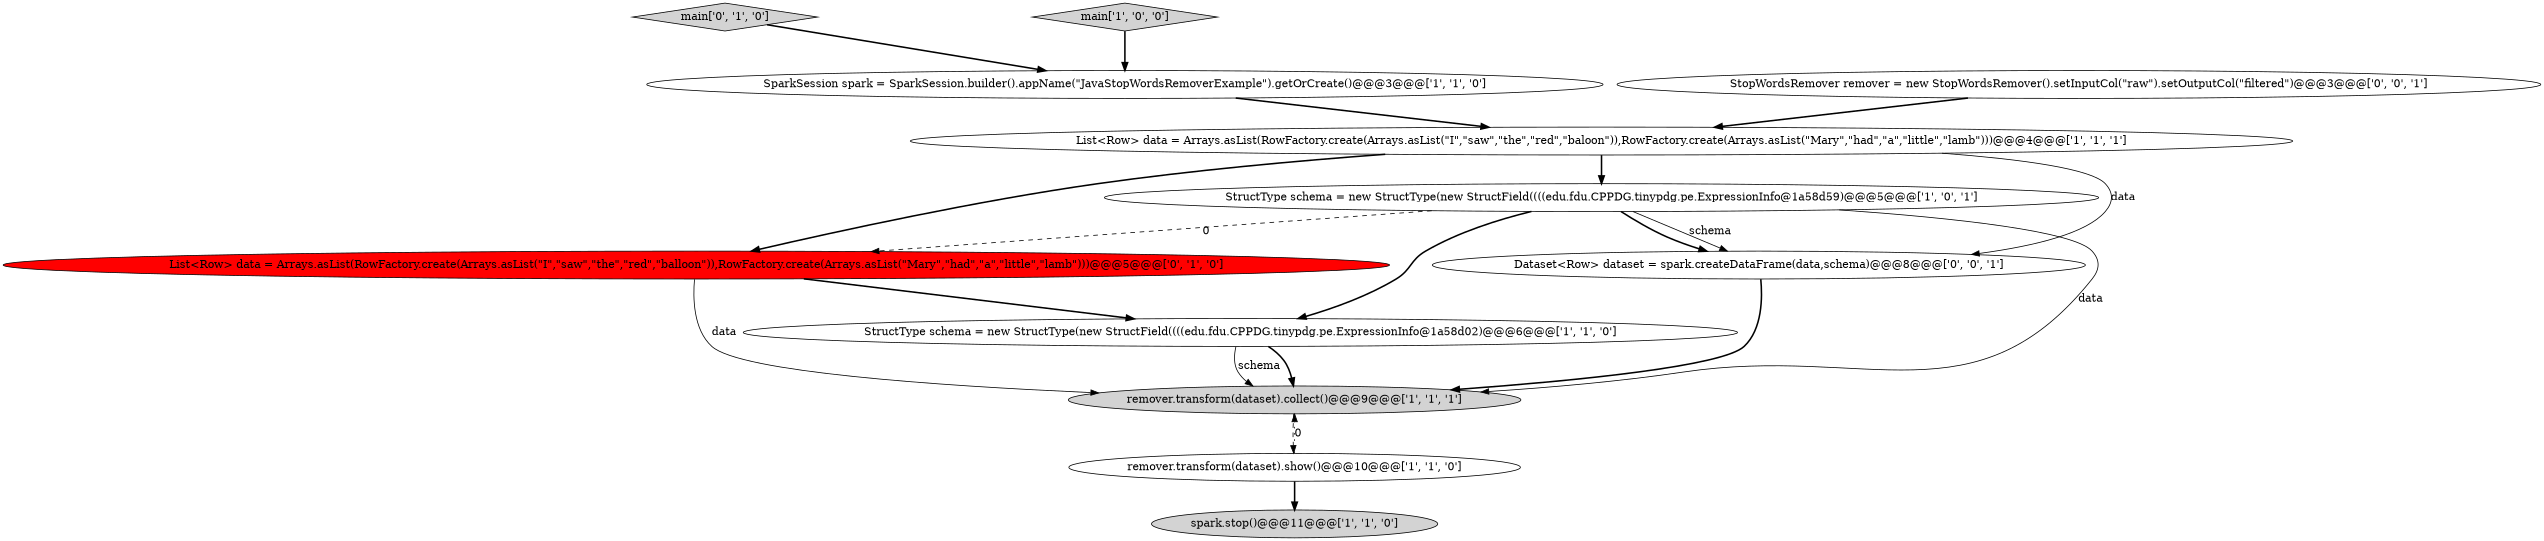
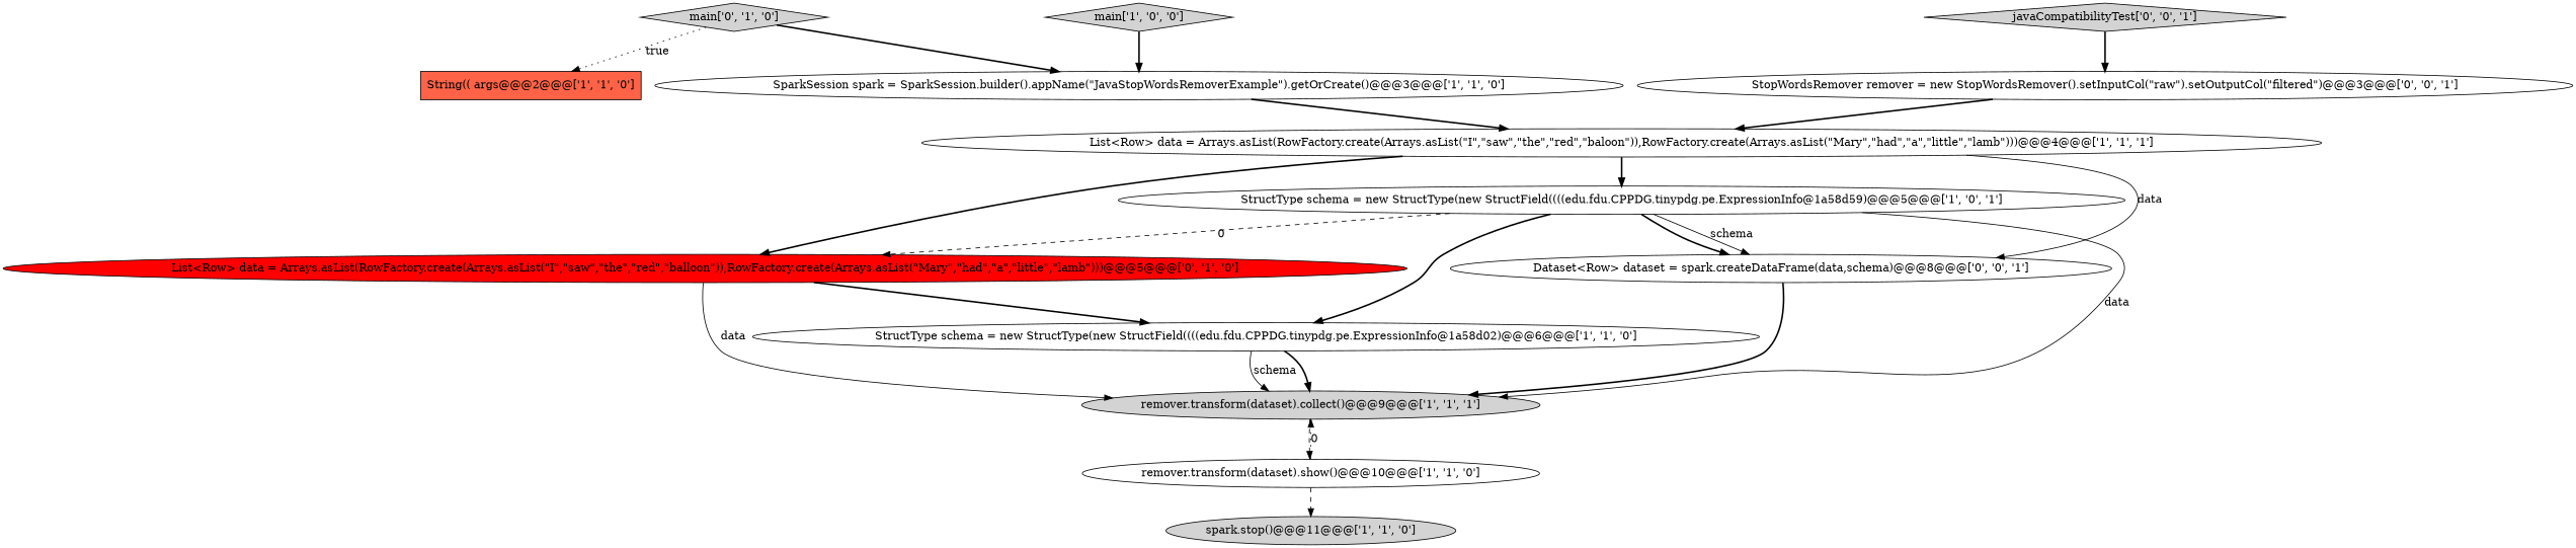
  digraph {
    node [fillcolor=white shape=ellipse style=filled]
    edge [style=bold]
+   n1 [fillcolor=tomato label="String(( args@@@2@@@['1', '1', '0']" shape=box]
    n2 [fillcolor=red label="List<Row> data = Arrays.asList(RowFactory.create(Arrays.asList(\"I\",\"saw\",\"the\",\"red\",\"balloon\")),RowFactory.create(Arrays.asList(\"Mary\",\"had\",\"a\",\"little\",\"lamb\")))@@@5@@@['0', '1', '0']"]
    n3 [fillcolor=lightgray label="remover.transform(dataset).collect()@@@9@@@['1', '1', '1']"]
    n4 [label="StructType schema = new StructType(new StructField((((edu.fdu.CPPDG.tinypdg.pe.ExpressionInfo@1a58d02)@@@6@@@['1', '1', '0']"]
    n5 [label="remover.transform(dataset).show()@@@10@@@['1', '1', '0']"]
    n6 [label="Dataset<Row> dataset = spark.createDataFrame(data,schema)@@@8@@@['0', '0', '1']"]
    n7 [fillcolor=lightgray label="spark.stop()@@@11@@@['1', '1', '0']"]
    n8 [label="StructType schema = new StructType(new StructField((((edu.fdu.CPPDG.tinypdg.pe.ExpressionInfo@1a58d59)@@@5@@@['1', '0', '1']"]
    n9 [label="SparkSession spark = SparkSession.builder().appName(\"JavaStopWordsRemoverExample\").getOrCreate()@@@3@@@['1', '1', '0']"]
    n10 [label="List<Row> data = Arrays.asList(RowFactory.create(Arrays.asList(\"I\",\"saw\",\"the\",\"red\",\"baloon\")),RowFactory.create(Arrays.asList(\"Mary\",\"had\",\"a\",\"little\",\"lamb\")))@@@4@@@['1', '1', '1']"]
    n11 [fillcolor=lightgray label="main['0', '1', '0']" shape=diamond]
    n12 [label="StopWordsRemover remover = new StopWordsRemover().setInputCol(\"raw\").setOutputCol(\"filtered\")@@@3@@@['0', '0', '1']"]
+   n13 [fillcolor=lightgray label="javaCompatibilityTest['0', '0', '1']" shape=diamond]
    n14 [fillcolor=lightgray label="main['1', '0', '0']" shape=diamond]
    n2 -> n3 [label=data style=solid]
    n2 -> n4
    n3 -> n5 [style=dashed]
    n4 -> n3
    n4 -> n3 [label=schema style=solid]
    n5 -> n3 [label=0 style=dotted]
-   n5 -> n7
+   n5 -> n7 [style=dashed]
    n6 -> n3
    n8 -> n2 [label=0 style=dashed]
    n8 -> n3 [label=data style=solid]
    n8 -> n4
    n8 -> n6 [label=schema style=solid]
    n8 -> n6
    n9 -> n10
    n10 -> n2
    n10 -> n6 [label=data style=solid]
    n10 -> n8
+   n11 -> n1 [label=true style=dotted]
    n11 -> n9
    n12 -> n10
+   n13 -> n12
    n14 -> n9
  }
